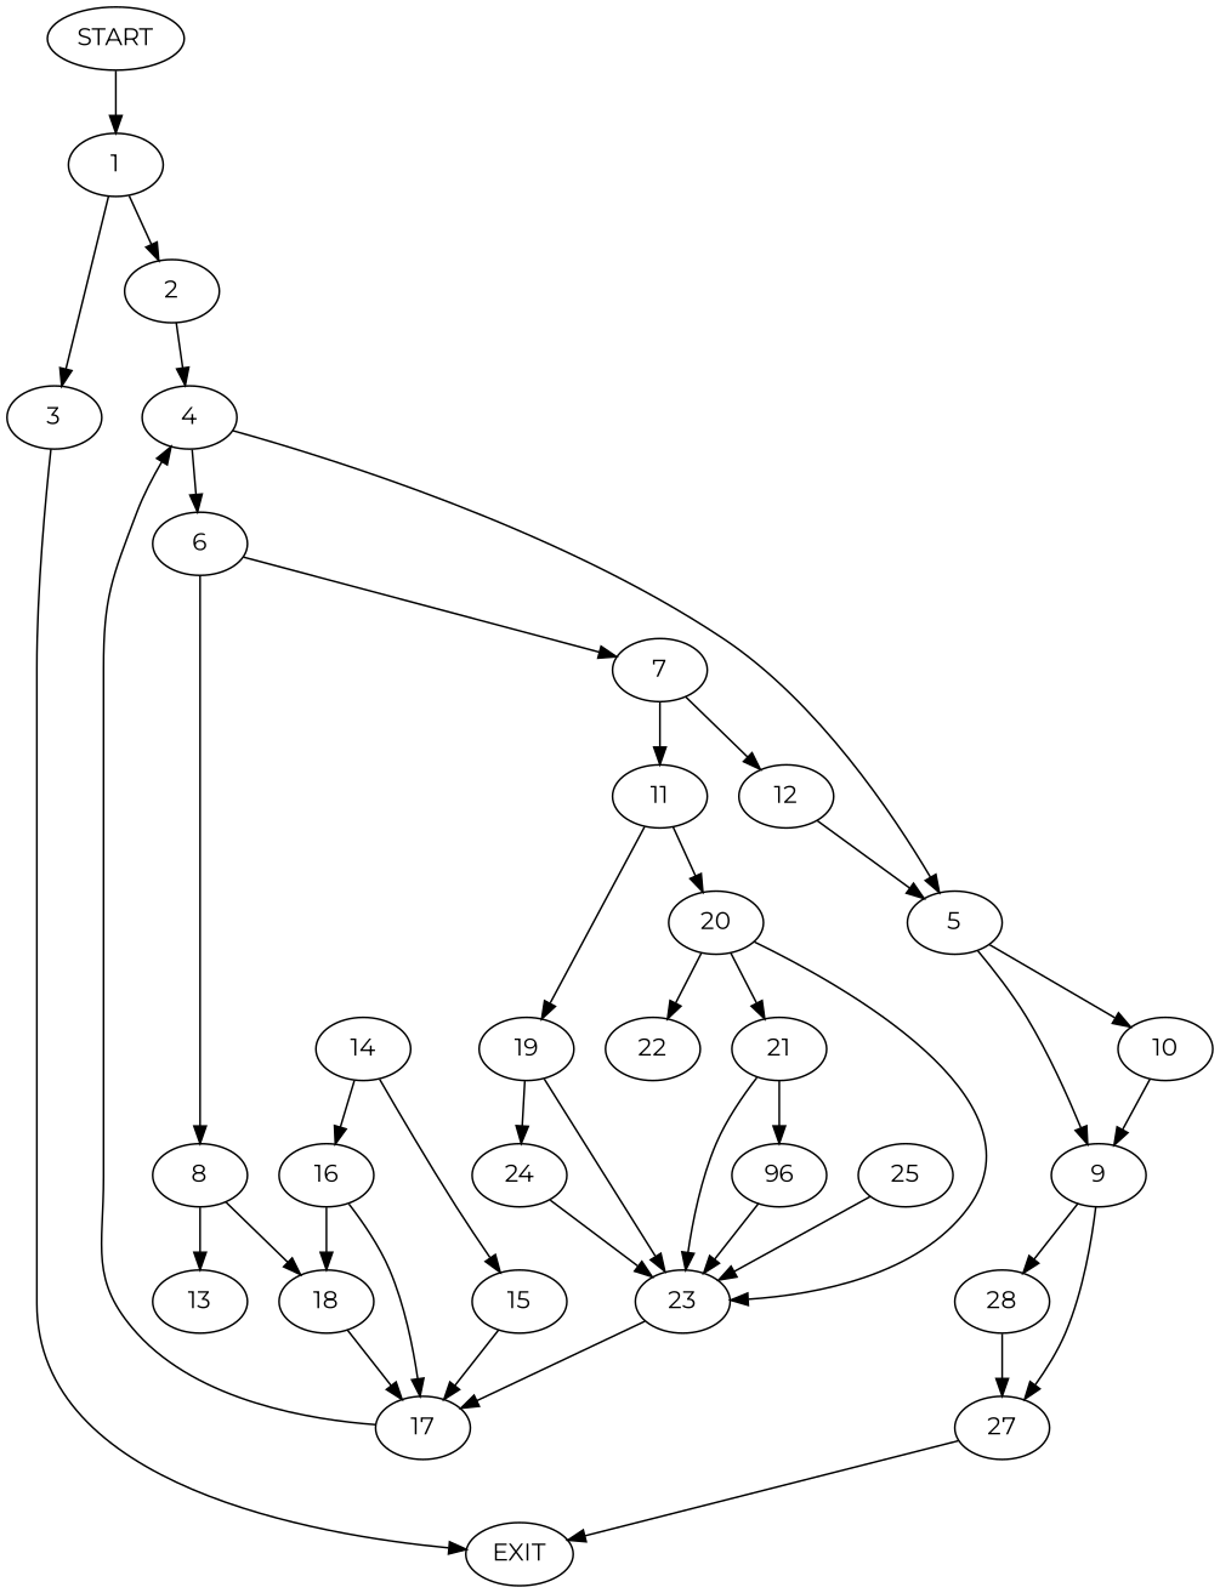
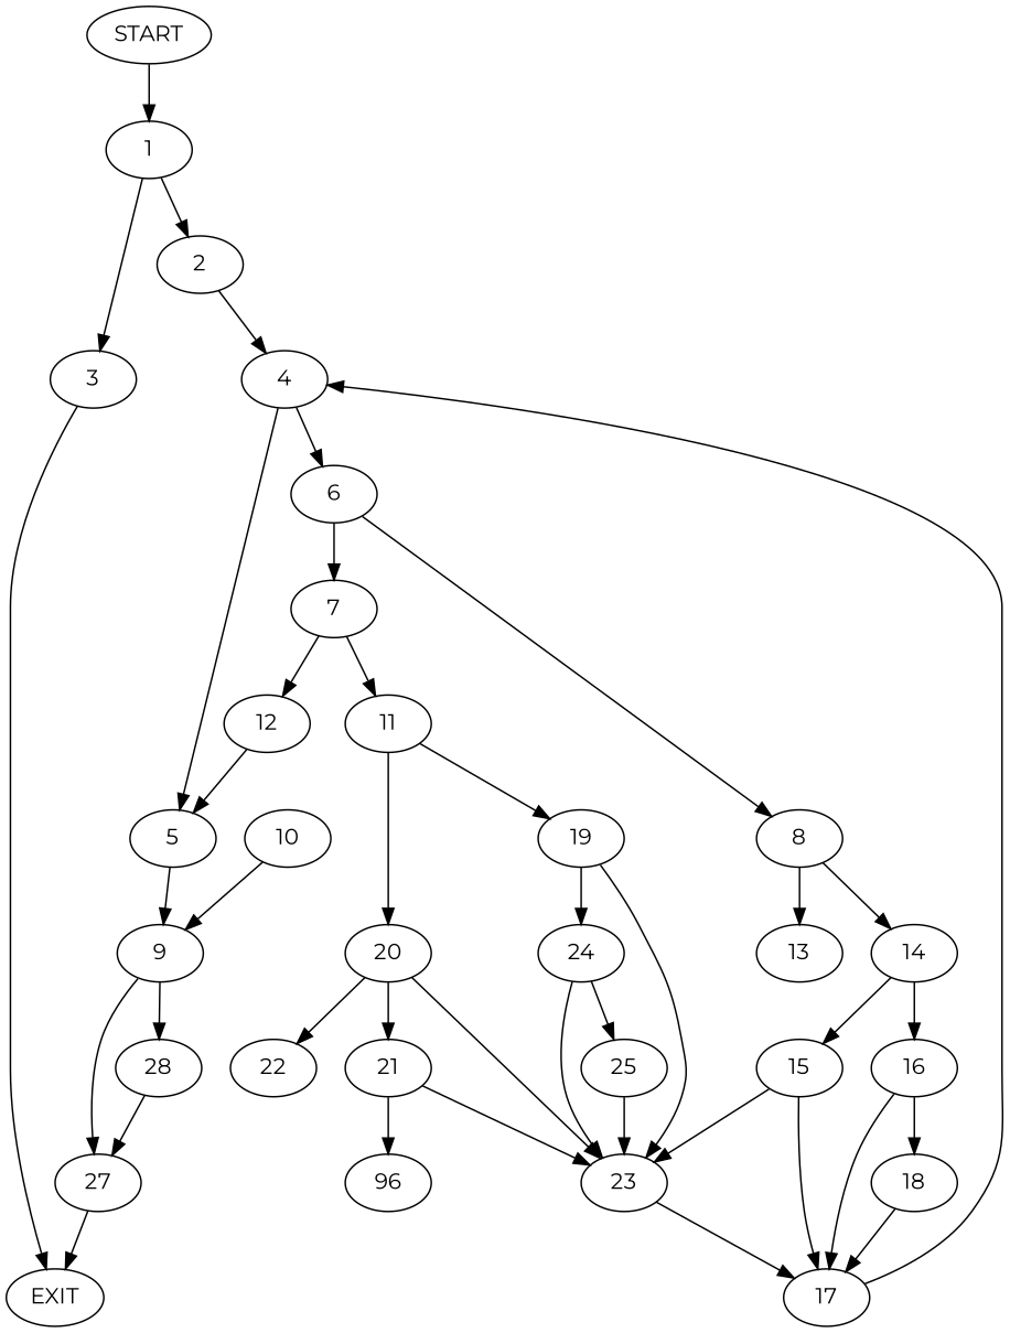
  digraph {
    fontname=Montserrat
    node [fontname=Montserrat]
    edge [fontname=Montserrat]
    n1 [label=START]
    1
    2
    3
    n5 [label=EXIT]
    4
    5
    6
    9
    10
    7
    8
    27
    28
    11
    12
    13
    14
    19
    20
    15
    16
    23
    24
    21
    22
    17
    18
    25
    n30 [label=96]
    n1 -> 1
    1 -> 2
    1 -> 3
    2 -> 4
    3 -> n5
    4 -> 5
    4 -> 6
    5 -> 9
-   5 -> 10
    6 -> 7
    6 -> 8
    9 -> 27
    9 -> 28
    10 -> 9
    7 -> 11
    7 -> 12
    8 -> 13
-   8 -> 18
+   8 -> 14
    27 -> n5
    28 -> 27
    11 -> 19
    11 -> 20
    12 -> 5
    14 -> 15
    14 -> 16
    19 -> 23
    19 -> 24
    20 -> 23
    20 -> 21
    20 -> 22
    15 -> 17
    16 -> 17
    16 -> 18
    23 -> 17
    24 -> 23
+   24 -> 25
    21 -> 23
    21 -> n30
    17 -> 4
    18 -> 17
    25 -> 23
-   n30 -> 23
+   15 -> 23
  }
